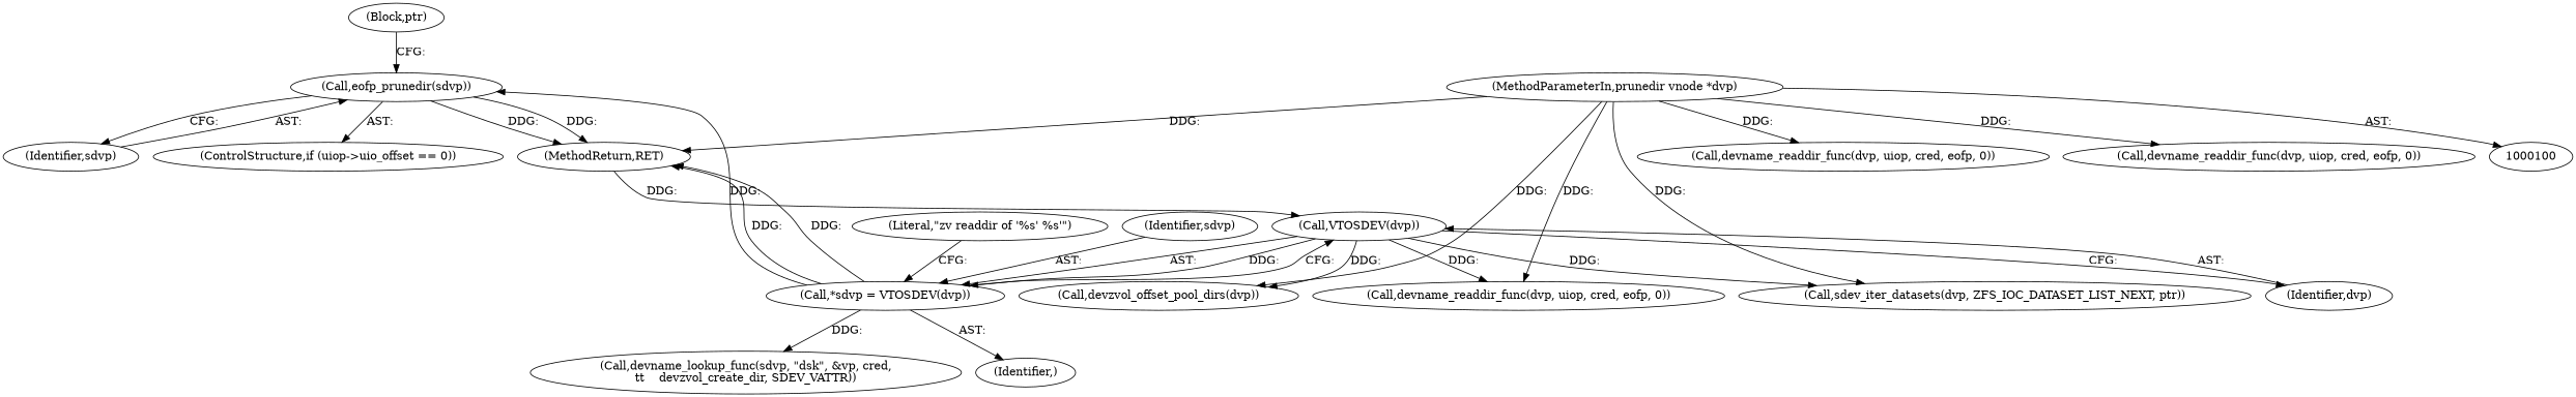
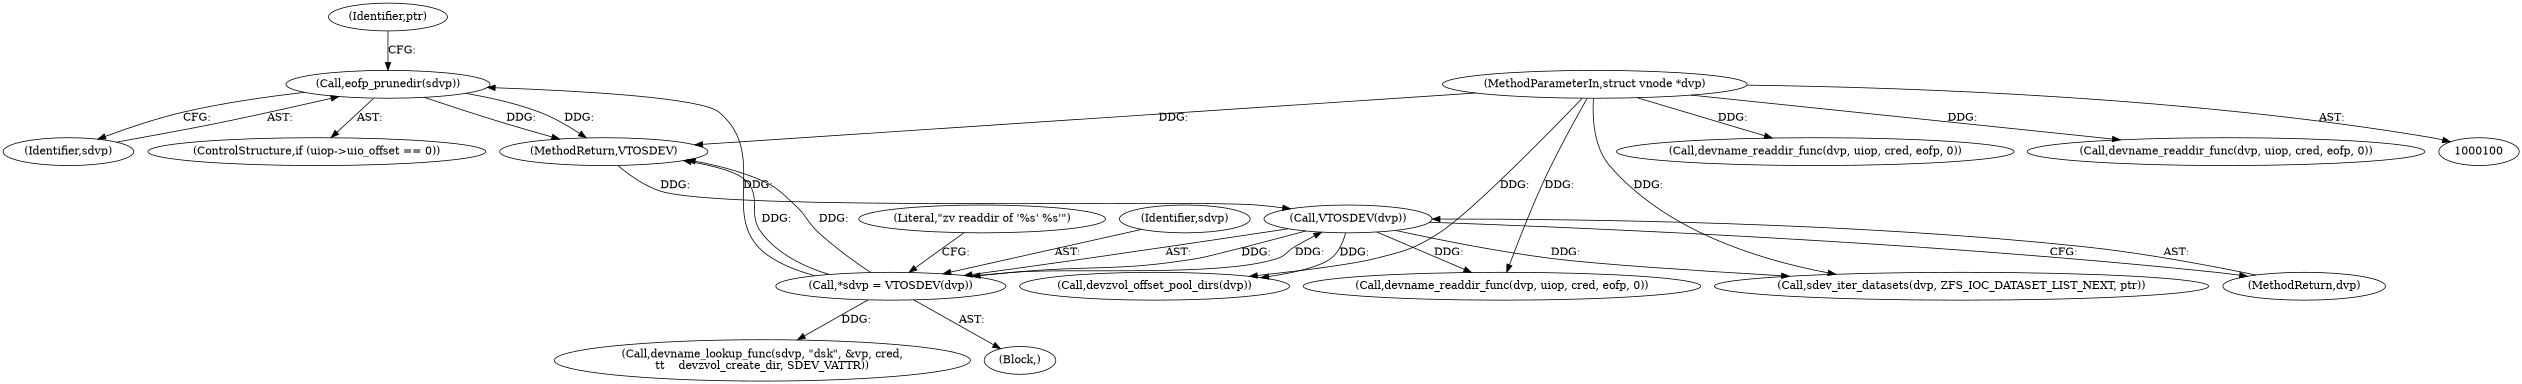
  digraph {
    n1 [label="(Call,eofp_prunedir(sdvp))"]
    n2 [label="(Identifier,sdvp)"]
    n3 [label="(ControlStructure,if (uiop->uio_offset == 0))"]
-   n4 [label="(MethodReturn,RET)"]
+   n4 [label="(MethodReturn,VTOSDEV)"]
    n5 [label="(Call,VTOSDEV(dvp))"]
    n6 [label="(Call,*sdvp = VTOSDEV(dvp))"]
    n7 [label="(Call,devname_lookup_func(sdvp, \"dsk\", &vp, cred,\n\t\t    devzvol_create_dir, SDEV_VATTR))"]
-   n8 [label="(Identifier,)"]
+   n8 [label="(Block,)"]
    n9 [label="(Call,devzvol_offset_pool_dirs(dvp))"]
    n10 [label="(Call,devname_readdir_func(dvp, uiop, cred, eofp, 0))"]
    n11 [label="(Call,sdev_iter_datasets(dvp, ZFS_IOC_DATASET_LIST_NEXT, ptr))"]
-   n12 [label="(Identifier,dvp)"]
-   n13 [label="(MethodParameterIn,prunedir vnode *dvp)"]
+   n12 [label="(MethodReturn,dvp)"]
+   n13 [label="(MethodParameterIn,struct vnode *dvp)"]
    n14 [label="(Call,devname_readdir_func(dvp, uiop, cred, eofp, 0))"]
    n15 [label="(Call,devname_readdir_func(dvp, uiop, cred, eofp, 0))"]
    1000100
-   n17 [label="(Block,ptr)"]
+   n17 [label="(Identifier,ptr)"]
    n18 [label="(Literal,\"zv readdir of '%s' %s'\")"]
    n19 [label="(Identifier,sdvp)"]
    n1 -> n2 [label="CFG: "]
    n1 -> n3 [label="AST: "]
    n1 -> n4 [label="DDG: "]
    n1 -> n4 [label="DDG: "]
    n2 -> n1 [label="AST: "]
    n4 -> n5 [label="DDG: "]
    n5 -> n6 [label="AST: "]
    n5 -> n6 [label="DDG: "]
    n5 -> n9 [label="DDG: "]
    n5 -> n10 [label="DDG: "]
    n5 -> n11 [label="DDG: "]
    n5 -> n12 [label="CFG: "]
    n6 -> n1 [label="DDG: "]
    n6 -> n4 [label="DDG: "]
    n6 -> n4 [label="DDG: "]
-   n6 -> n5 [label="CFG: "]
+   n6 -> n5 [label="DDG: "]
    n6 -> n7 [label="DDG: "]
    n6 -> n8 [label="AST: "]
    n12 -> n5 [label="AST: "]
    n13 -> n4 [label="DDG: "]
    n13 -> n9 [label="DDG: "]
    n13 -> n10 [label="DDG: "]
    n13 -> n11 [label="DDG: "]
    n13 -> n14 [label="DDG: "]
    n13 -> n15 [label="DDG: "]
    n13 -> 1000100 [label="AST: "]
    n17 -> n1 [label="CFG: "]
    n18 -> n6 [label="CFG: "]
    n19 -> n6 [label="AST: "]
  }
